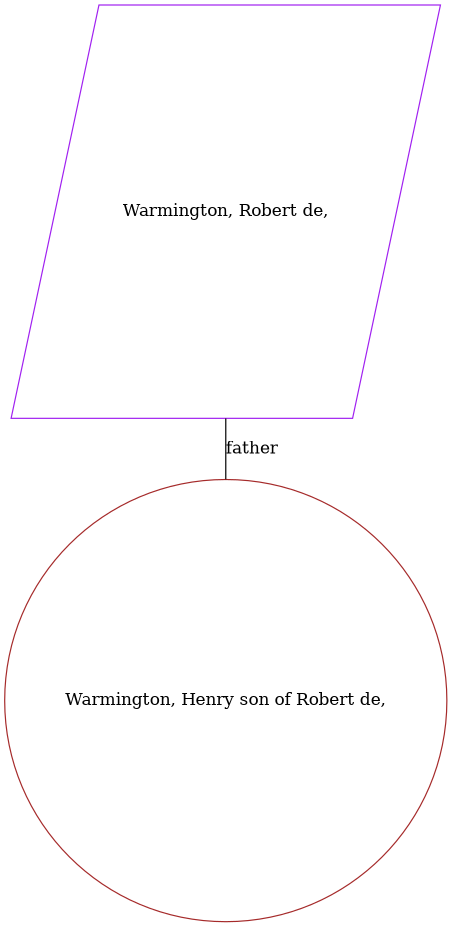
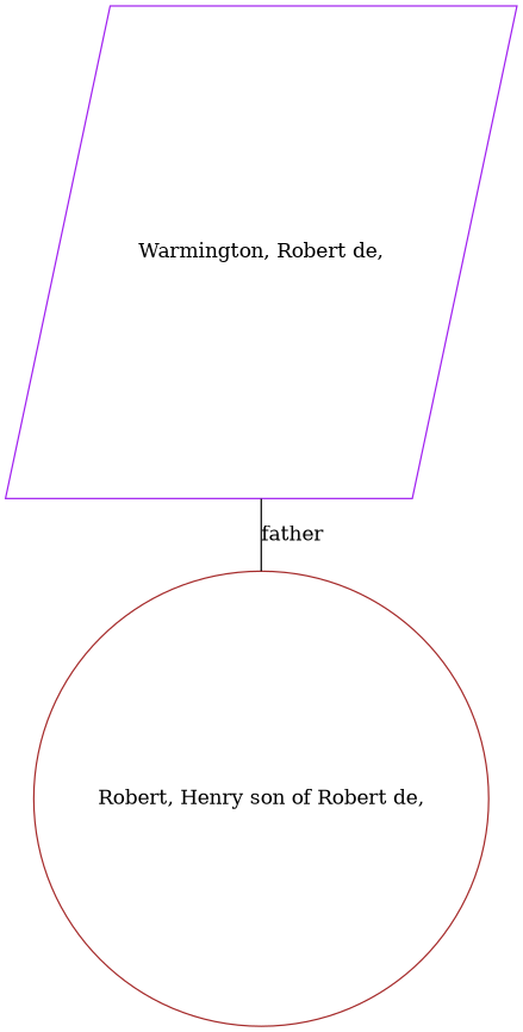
  digraph {
    node [regular=1]
    n1 [color=purple label="Warmington, Robert de," shape=parallelogram]
-   n2 [color=brown label="Warmington, Henry son of Robert de," shape=circle]
+   n2 [color=brown label="Robert, Henry son of Robert de," shape=circle]
    n1 -> n2 [arrowsize=0.0 dir=none label=father]
  }
